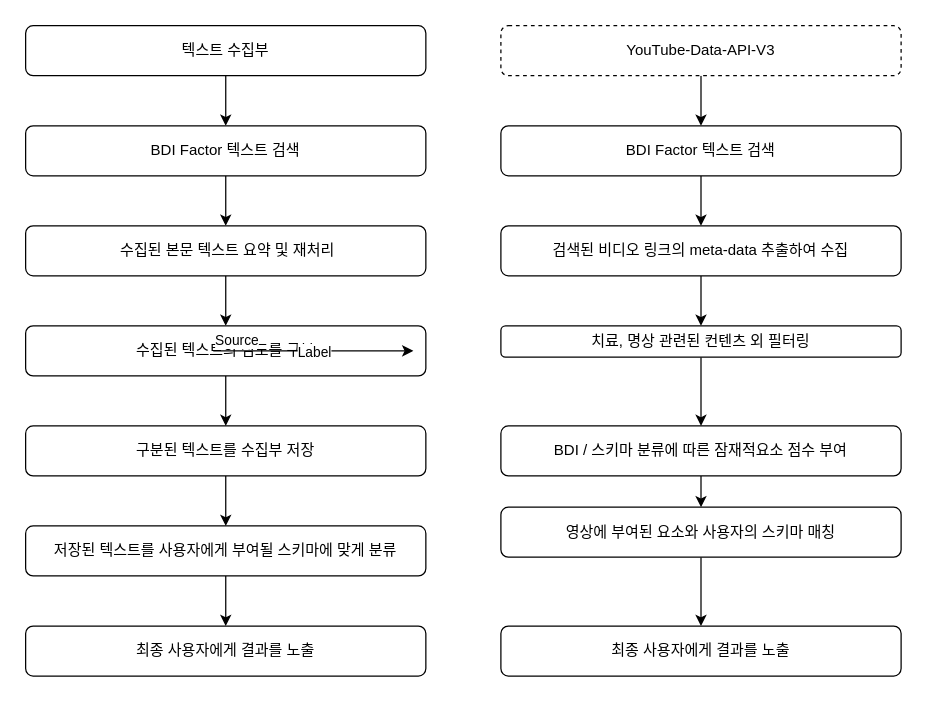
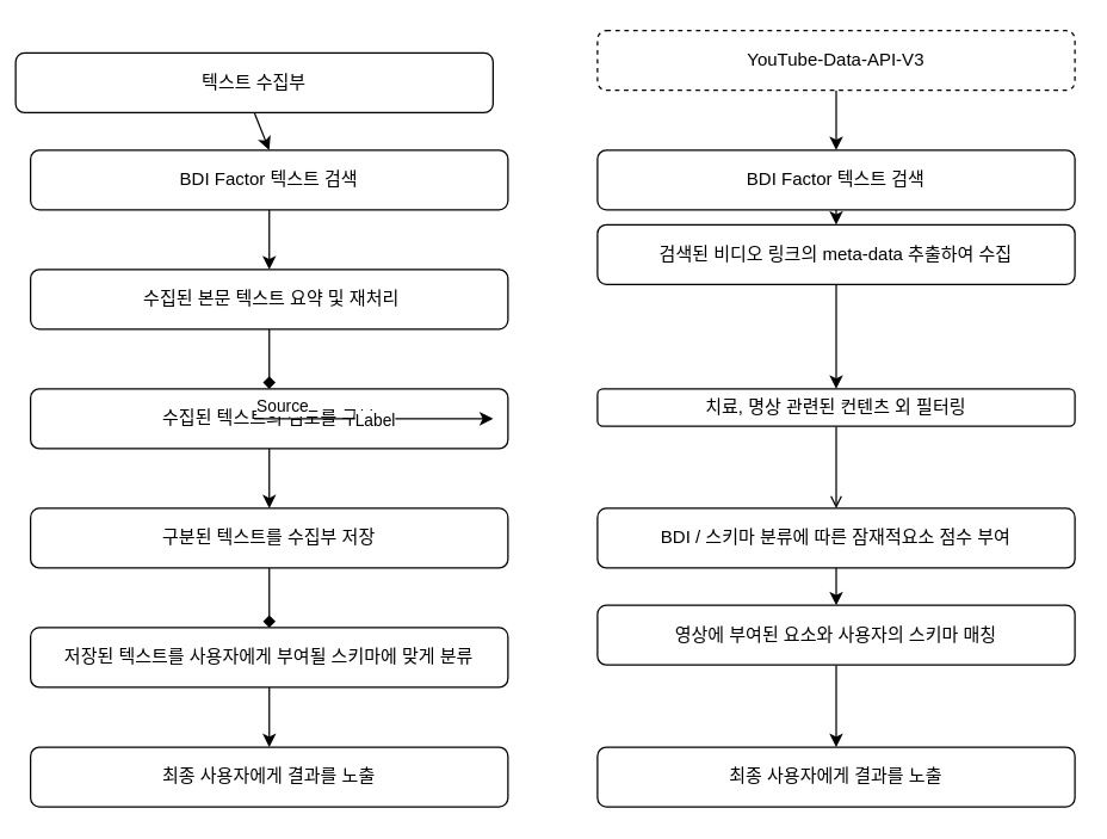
  <mxCell id="0" />
  <mxCell id="1" parent="0" />
  <mxCell id="2" style="edgeStyle=none;html=1;exitX=0.5;exitY=1;exitDx=0;exitDy=0;entryX=0.5;entryY=0;entryDx=0;entryDy=0;" parent="1" source="3" target="5" edge="1"><mxGeometry relative="1" as="geometry" /></mxCell>
- <mxCell id="3" value="텍스트 수집부" style="rounded=1;whiteSpace=wrap;html=1;" parent="1" vertex="1"><mxGeometry x="20" y="20" width="320" height="40" as="geometry" /></mxCell>
+ <mxCell id="3" value="텍스트 수집부" style="rounded=1;whiteSpace=wrap;html=1;" parent="1" vertex="1"><mxGeometry x="10" y="35" width="320" height="40" as="geometry" /></mxCell>
  <mxCell id="4" style="edgeStyle=none;html=1;exitX=0.5;exitY=1;exitDx=0;exitDy=0;entryX=0.5;entryY=0;entryDx=0;entryDy=0;" parent="1" source="5" target="7" edge="1"><mxGeometry relative="1" as="geometry" /></mxCell>
  <mxCell id="5" value="BDI Factor 텍스트 검색" style="rounded=1;whiteSpace=wrap;html=1;" parent="1" vertex="1"><mxGeometry x="20" y="100" width="320" height="40" as="geometry" /></mxCell>
- <mxCell id="6" style="edgeStyle=none;html=1;exitX=0.5;exitY=1;exitDx=0;exitDy=0;" parent="1" source="7" target="9" edge="1"><mxGeometry relative="1" as="geometry" /></mxCell>
+ <mxCell id="6" style="edgeStyle=none;html=1;exitX=0.5;exitY=1;exitDx=0;exitDy=0;endArrow=diamond;" parent="1" source="7" target="9" edge="1"><mxGeometry relative="1" as="geometry" /></mxCell>
  <mxCell id="7" value="&amp;nbsp;수집된 본문 텍스트 요약 및 재처리" style="rounded=1;whiteSpace=wrap;html=1;" parent="1" vertex="1"><mxGeometry x="20" y="180" width="320" height="40" as="geometry" /></mxCell>
  <mxCell id="8" style="edgeStyle=none;html=1;exitX=0.5;exitY=1;exitDx=0;exitDy=0;entryX=0.5;entryY=0;entryDx=0;entryDy=0;" parent="1" source="9" target="11" edge="1"><mxGeometry relative="1" as="geometry" /></mxCell>
  <mxCell id="9" value="수집된 텍스트의 심도를 구분" style="rounded=1;whiteSpace=wrap;html=1;" parent="1" vertex="1"><mxGeometry x="20" y="260" width="320" height="40" as="geometry" /></mxCell>
- <mxCell id="10" style="edgeStyle=none;html=1;exitX=0.5;exitY=1;exitDx=0;exitDy=0;entryX=0.5;entryY=0;entryDx=0;entryDy=0;" parent="1" source="11" target="13" edge="1"><mxGeometry relative="1" as="geometry" /></mxCell>
+ <mxCell id="10" style="edgeStyle=none;html=1;exitX=0.5;exitY=1;exitDx=0;exitDy=0;entryX=0.5;entryY=0;entryDx=0;entryDy=0;endArrow=diamond;" parent="1" source="11" target="13" edge="1"><mxGeometry relative="1" as="geometry" /></mxCell>
  <mxCell id="11" value="구분된 텍스트를 수집부 저장" style="rounded=1;whiteSpace=wrap;html=1;" parent="1" vertex="1"><mxGeometry x="20" y="340" width="320" height="40" as="geometry" /></mxCell>
  <mxCell id="12" style="edgeStyle=none;html=1;exitX=0.5;exitY=1;exitDx=0;exitDy=0;entryX=0.5;entryY=0;entryDx=0;entryDy=0;" parent="1" source="13" target="14" edge="1"><mxGeometry relative="1" as="geometry" /></mxCell>
  <mxCell id="13" value="저장된 텍스트를 사용자에게 부여될 스키마에 맞게 분류" style="rounded=1;whiteSpace=wrap;html=1;" parent="1" vertex="1"><mxGeometry x="20" y="420" width="320" height="40" as="geometry" /></mxCell>
  <mxCell id="14" value="최종 사용자에게 결과를 노출" style="rounded=1;whiteSpace=wrap;html=1;" parent="1" vertex="1"><mxGeometry x="20" y="500" width="320" height="40" as="geometry" /></mxCell>
  <mxCell id="15" style="edgeStyle=none;html=1;exitX=0.5;exitY=1;exitDx=0;exitDy=0;entryX=0.5;entryY=0;entryDx=0;entryDy=0;" parent="1" source="16" target="18" edge="1"><mxGeometry relative="1" as="geometry" /></mxCell>
  <mxCell id="16" value="YouTube-Data-API-V3" style="rounded=1;whiteSpace=wrap;html=1;dashed=1;" parent="1" vertex="1"><mxGeometry x="400" y="20" width="320" height="40" as="geometry" /></mxCell>
  <mxCell id="17" style="edgeStyle=none;html=1;exitX=0.5;exitY=1;exitDx=0;exitDy=0;entryX=0.5;entryY=0;entryDx=0;entryDy=0;" parent="1" source="18" target="20" edge="1"><mxGeometry relative="1" as="geometry" /></mxCell>
  <mxCell id="18" value="BDI Factor 텍스트 검색" style="rounded=1;whiteSpace=wrap;html=1;" parent="1" vertex="1"><mxGeometry x="400" y="100" width="320" height="40" as="geometry" /></mxCell>
  <mxCell id="19" style="edgeStyle=none;html=1;exitX=0.5;exitY=1;exitDx=0;exitDy=0;" parent="1" source="20" target="22" edge="1"><mxGeometry relative="1" as="geometry" /></mxCell>
- <mxCell id="20" value="검색된 비디오 링크의 meta-data 추출하여 수집" style="rounded=1;whiteSpace=wrap;html=1;" parent="1" vertex="1"><mxGeometry x="400" y="180" width="320" height="40" as="geometry" /></mxCell>
- <mxCell id="21" style="edgeStyle=none;html=1;exitX=0.5;exitY=1;exitDx=0;exitDy=0;entryX=0.5;entryY=0;entryDx=0;entryDy=0;" parent="1" source="22" target="24" edge="1"><mxGeometry relative="1" as="geometry" /></mxCell>
+ <mxCell id="20" value="검색된 비디오 링크의 meta-data 추출하여 수집" style="rounded=1;whiteSpace=wrap;html=1;" parent="1" vertex="1"><mxGeometry x="400" y="150" width="320" height="40" as="geometry" /></mxCell>
+ <mxCell id="21" style="edgeStyle=none;html=1;exitX=0.5;exitY=1;exitDx=0;exitDy=0;entryX=0.5;entryY=0;entryDx=0;entryDy=0;endArrow=open;" parent="1" source="22" target="24" edge="1"><mxGeometry relative="1" as="geometry" /></mxCell>
  <mxCell id="22" value="치료, 명상 관련된 컨텐츠 외 필터링" style="rounded=1;whiteSpace=wrap;html=1;" parent="1" vertex="1"><mxGeometry x="400" y="260" width="320" height="25" as="geometry" /></mxCell>
  <mxCell id="23" style="edgeStyle=none;html=1;exitX=0.5;exitY=1;exitDx=0;exitDy=0;entryX=0.5;entryY=0;entryDx=0;entryDy=0;" parent="1" source="24" target="26" edge="1"><mxGeometry relative="1" as="geometry" /></mxCell>
  <mxCell id="24" value="BDI / 스키마 분류에 따른 잠재적요소 점수 부여" style="rounded=1;whiteSpace=wrap;html=1;" parent="1" vertex="1"><mxGeometry x="400" y="340" width="320" height="40" as="geometry" /></mxCell>
  <mxCell id="25" style="edgeStyle=none;html=1;exitX=0.5;exitY=1;exitDx=0;exitDy=0;entryX=0.5;entryY=0;entryDx=0;entryDy=0;" parent="1" source="26" target="27" edge="1"><mxGeometry relative="1" as="geometry" /></mxCell>
  <mxCell id="26" value="영상에 부여된 요소와 사용자의 스키마 매칭" style="rounded=1;whiteSpace=wrap;html=1;" parent="1" vertex="1"><mxGeometry x="400" y="405" width="320" height="40" as="geometry" /></mxCell>
  <mxCell id="27" value="최종 사용자에게 결과를 노출" style="rounded=1;whiteSpace=wrap;html=1;" parent="1" vertex="1"><mxGeometry x="400" y="500" width="320" height="40" as="geometry" /></mxCell>
  <mxCell id="28" value="" style="endArrow=classic;html=1;" parent="1" edge="1"><mxGeometry relative="1" as="geometry"><mxPoint x="170" y="280" as="sourcePoint" /><mxPoint x="330" y="280" as="targetPoint" /></mxGeometry></mxCell>
  <mxCell id="29" value="Label" style="edgeLabel;resizable=0;html=1;align=center;verticalAlign=middle;" parent="28" connectable="0" vertex="1"><mxGeometry relative="1" as="geometry" /></mxCell>
  <mxCell id="30" value="Source" style="edgeLabel;resizable=0;html=1;align=left;verticalAlign=bottom;" parent="28" connectable="0" vertex="1"><mxGeometry x="-1" relative="1" as="geometry" /></mxCell>
